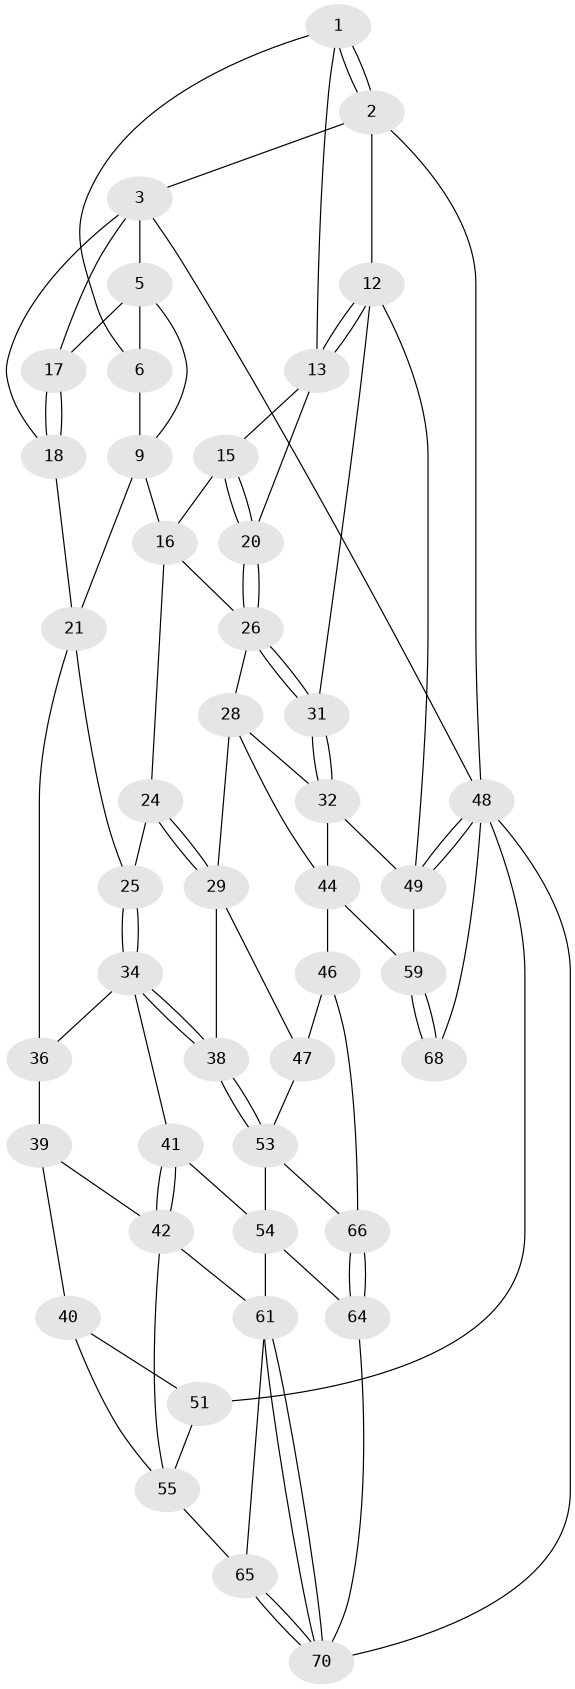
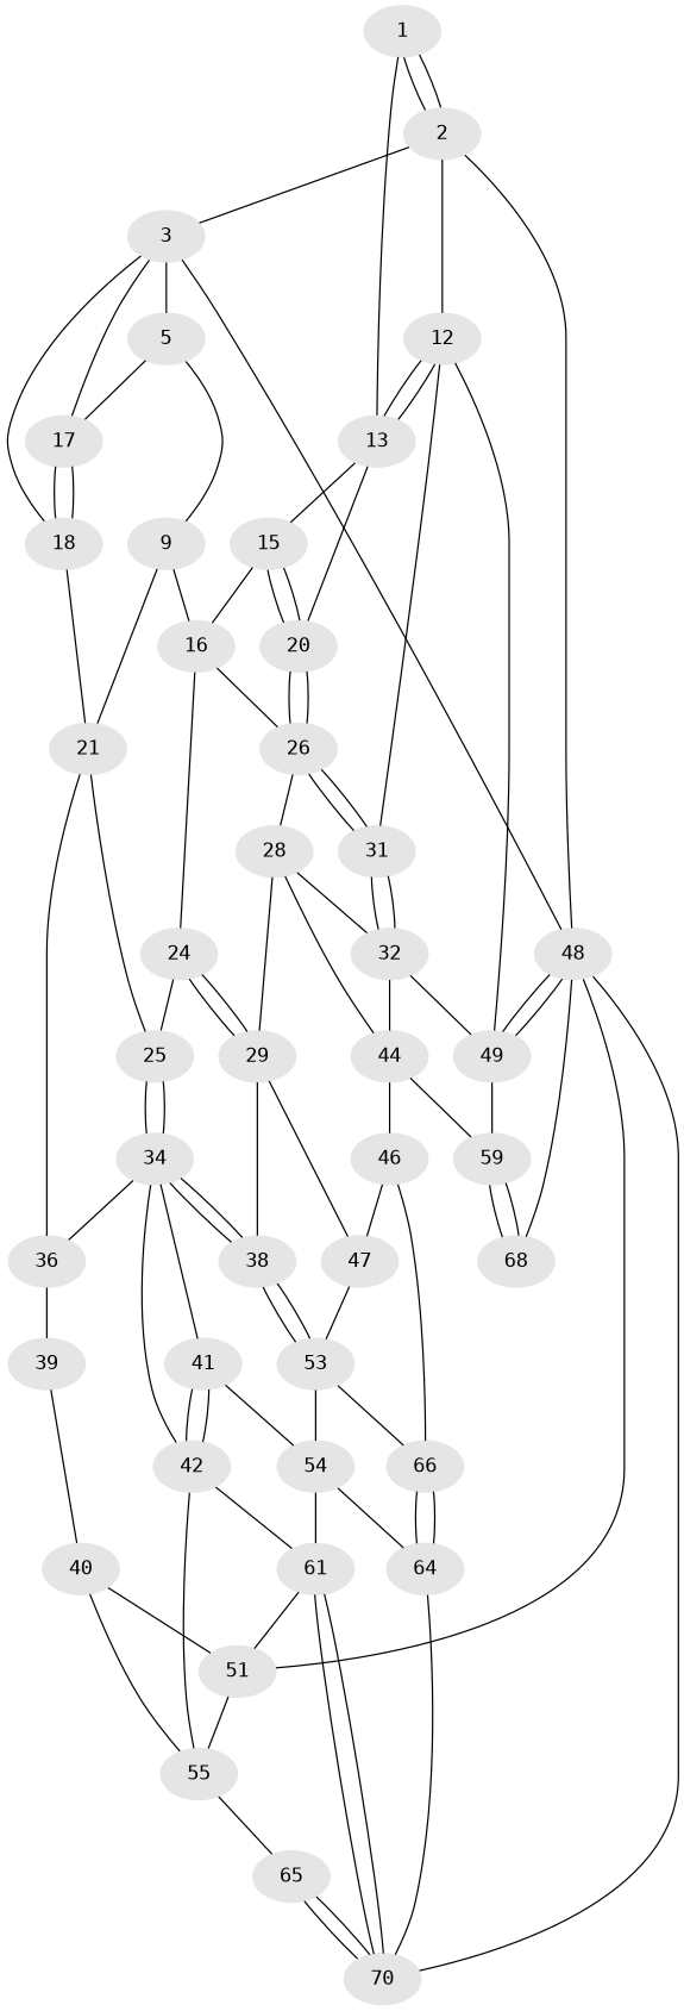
  graph {
    fontname="DejaVu Sans Mono"
    node [color=gray90 fontname="DejaVu Sans Mono" style=filled]
    edge [fontname="DejaVu Sans Mono"]
    1 [super="+7"]
    2
-   6 [super="+8"]
    13 [super="+14"]
    3 [super="+4"]
    12 [super="+30"]
    48 [super="+52"]
    9 [super="+10"]
    15
    20
    5 [super="+11"]
    17
    18 [super="+19"]
    31
    49 [super="+58"]
    51
    68 [super="+71"]
    70 [super="+72"]
    21 [super="+22"]
    16 [super="+23"]
    24
    26 [super="+27"]
    25
    36
    32 [super="+57"]
    59
    29 [super="+37"]
    28 [super="+33"]
    40 [super="+50"]
    55 [super="+66"]
    34 [super="+35"]
    39
    38
    47
    41
    44 [super="+45"]
    46
    53 [super="+56"]
    42 [super="+43"]
    54 [super="+60"]
    n41 [label=66 super="+67"]
    61 [super="+62"]
    65
    64 [super="+73"]
    1 -- 2
    1 -- 2
-   1 -- 6
    1 -- 13
    2 -- 3
    2 -- 12
    2 -- 48
-   6 -- 9
    13 -- 15
    13 -- 20
    3 -- 48
    3 -- 5
    3 -- 17
    3 -- 18
    12 -- 13
    12 -- 13
    12 -- 31
    12 -- 49
    48 -- 49
    48 -- 49
    48 -- 51
    48 -- 68
    48 -- 70
    9 -- 21
    9 -- 16
    15 -- 20
    15 -- 20
    15 -- 16
    20 -- 26
    20 -- 26
-   5 -- 6
    5 -- 9
    5 -- 17
    17 -- 18
    17 -- 18
    18 -- 21
    31 -- 32
    31 -- 32
    49 -- 59
    51 -- 55
    21 -- 25
    21 -- 36
    16 -- 24
    16 -- 26
    24 -- 25
    24 -- 29
    24 -- 29
    26 -- 31
    26 -- 31
    26 -- 28
    25 -- 34
    25 -- 34
    36 -- 39
    32 -- 49
    32 -- 44
    59 -- 68
    59 -- 68
    29 -- 38
    29 -- 47
    28 -- 32
    28 -- 29
    28 -- 44
    40 -- 51
    40 -- 55
    55 -- 65
    34 -- 36
    34 -- 38
    34 -- 38
    34 -- 41
    39 -- 40
-   39 -- 42
+   34 -- 42
    38 -- 53
    38 -- 53
    47 -- 53
    41 -- 42
    41 -- 42
    41 -- 54
    44 -- 59
    44 -- 46
    46 -- 47
    46 -- n41
    53 -- 54
    53 -- n41
    42 -- 55
    42 -- 61
    54 -- 61
    54 -- 64
    n41 -- 64
    n41 -- 64
    61 -- 70
    61 -- 70
-   61 -- 65
+   61 -- 51
    65 -- 70
    65 -- 70
    64 -- 70
  }
